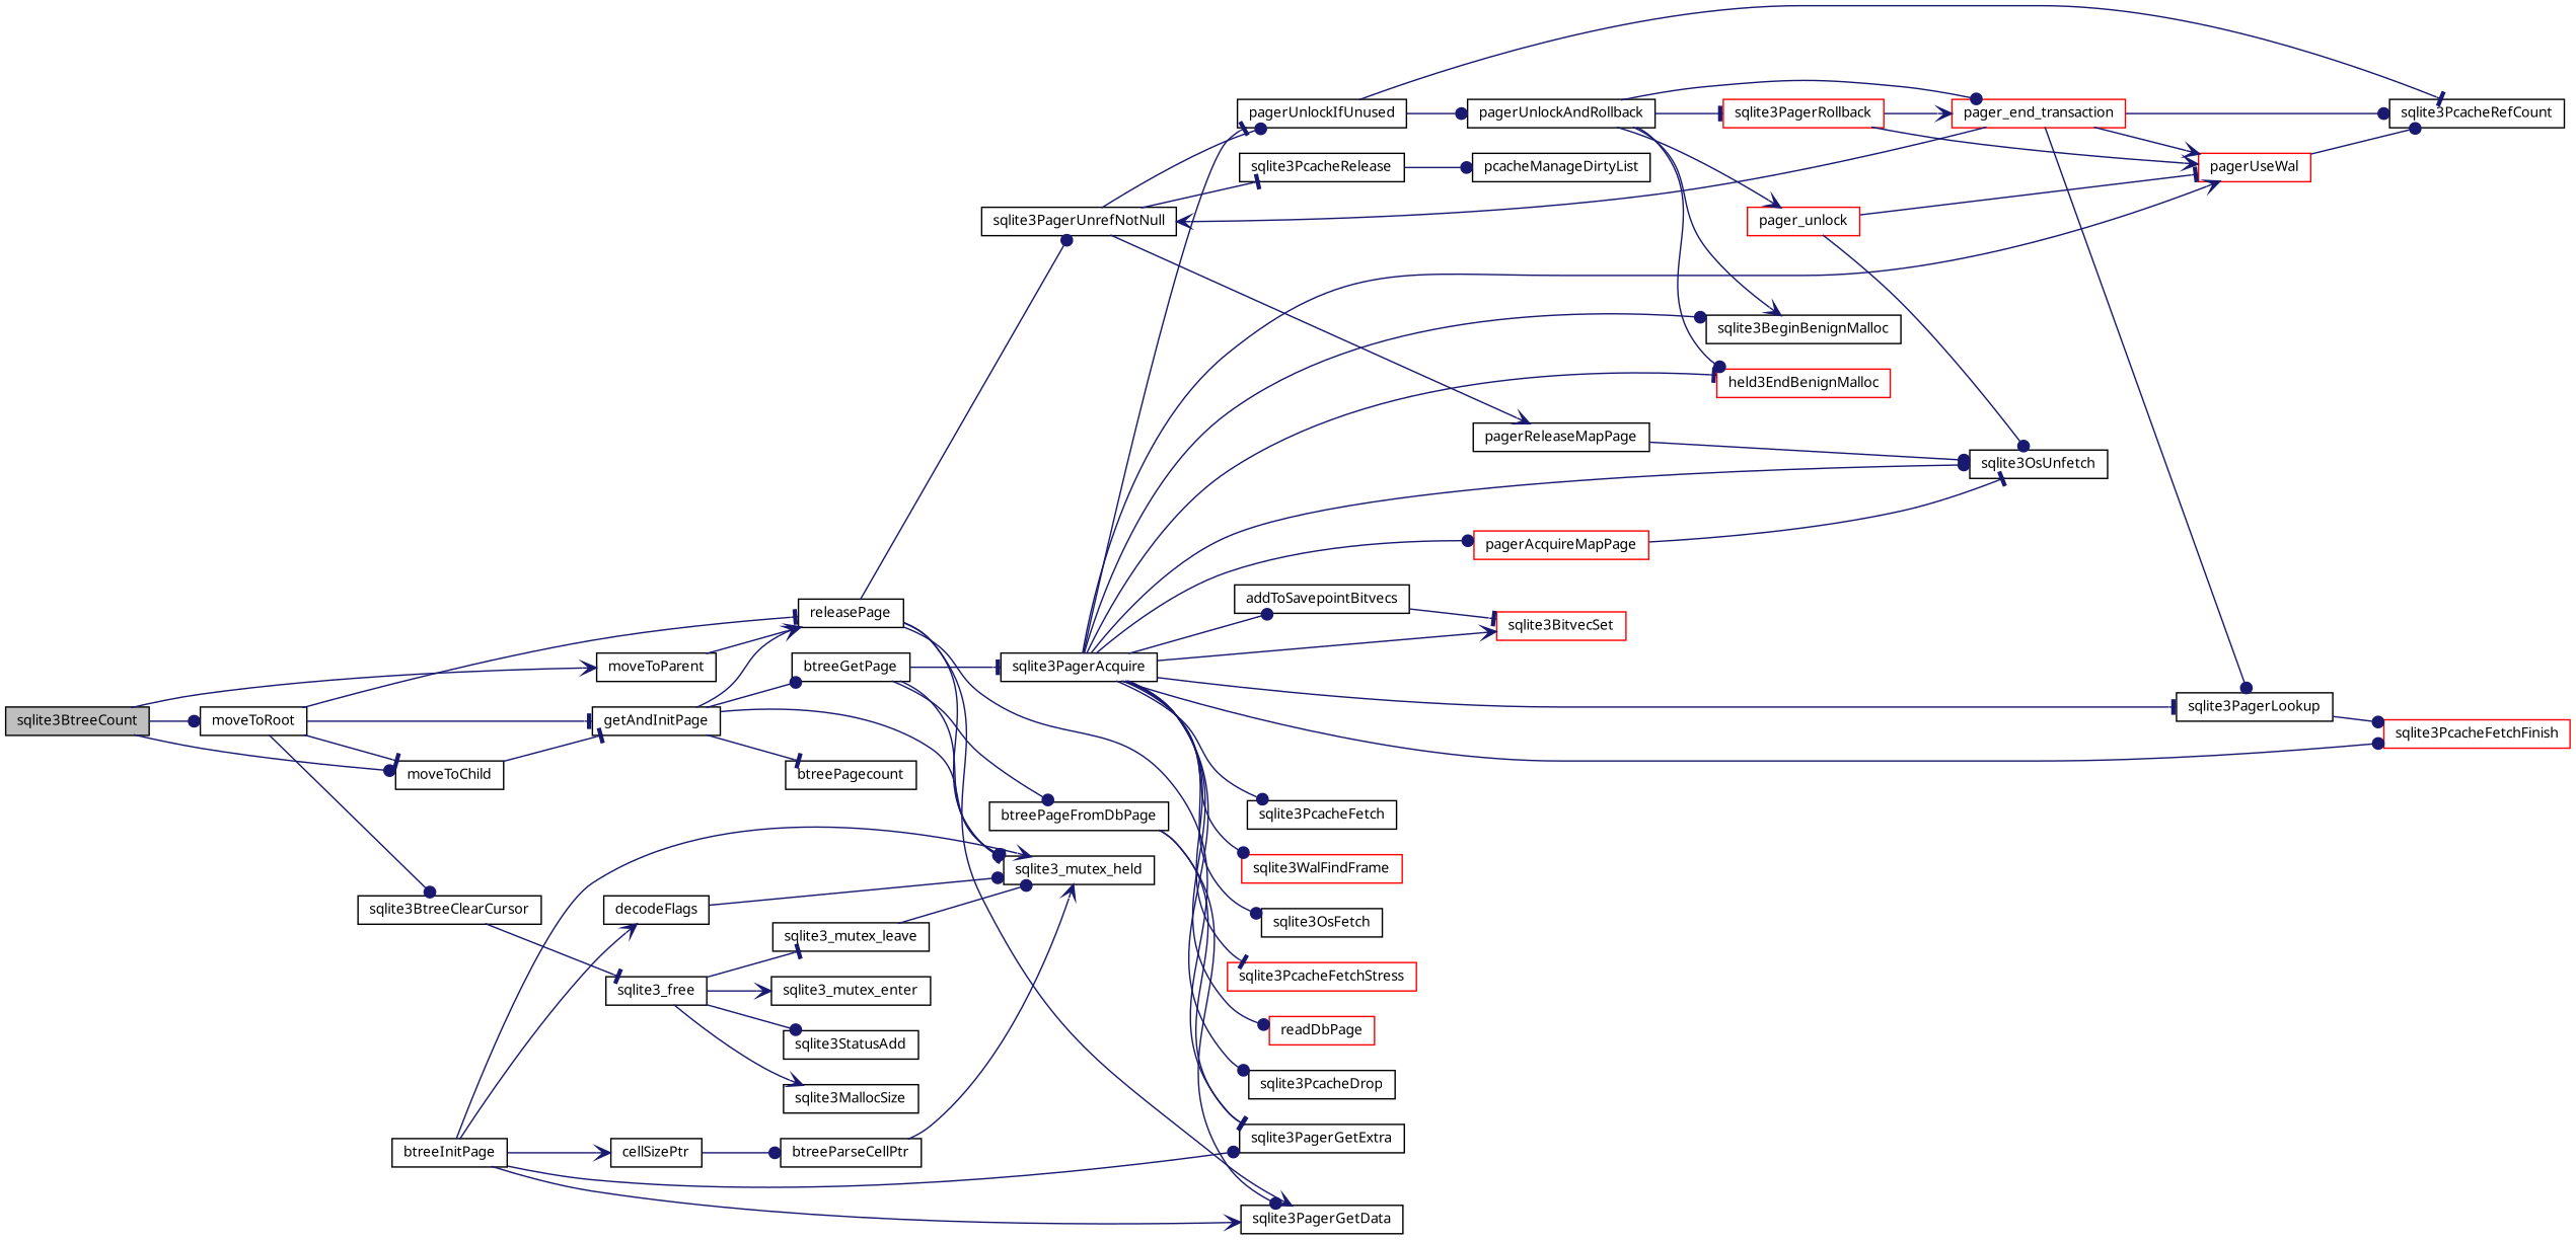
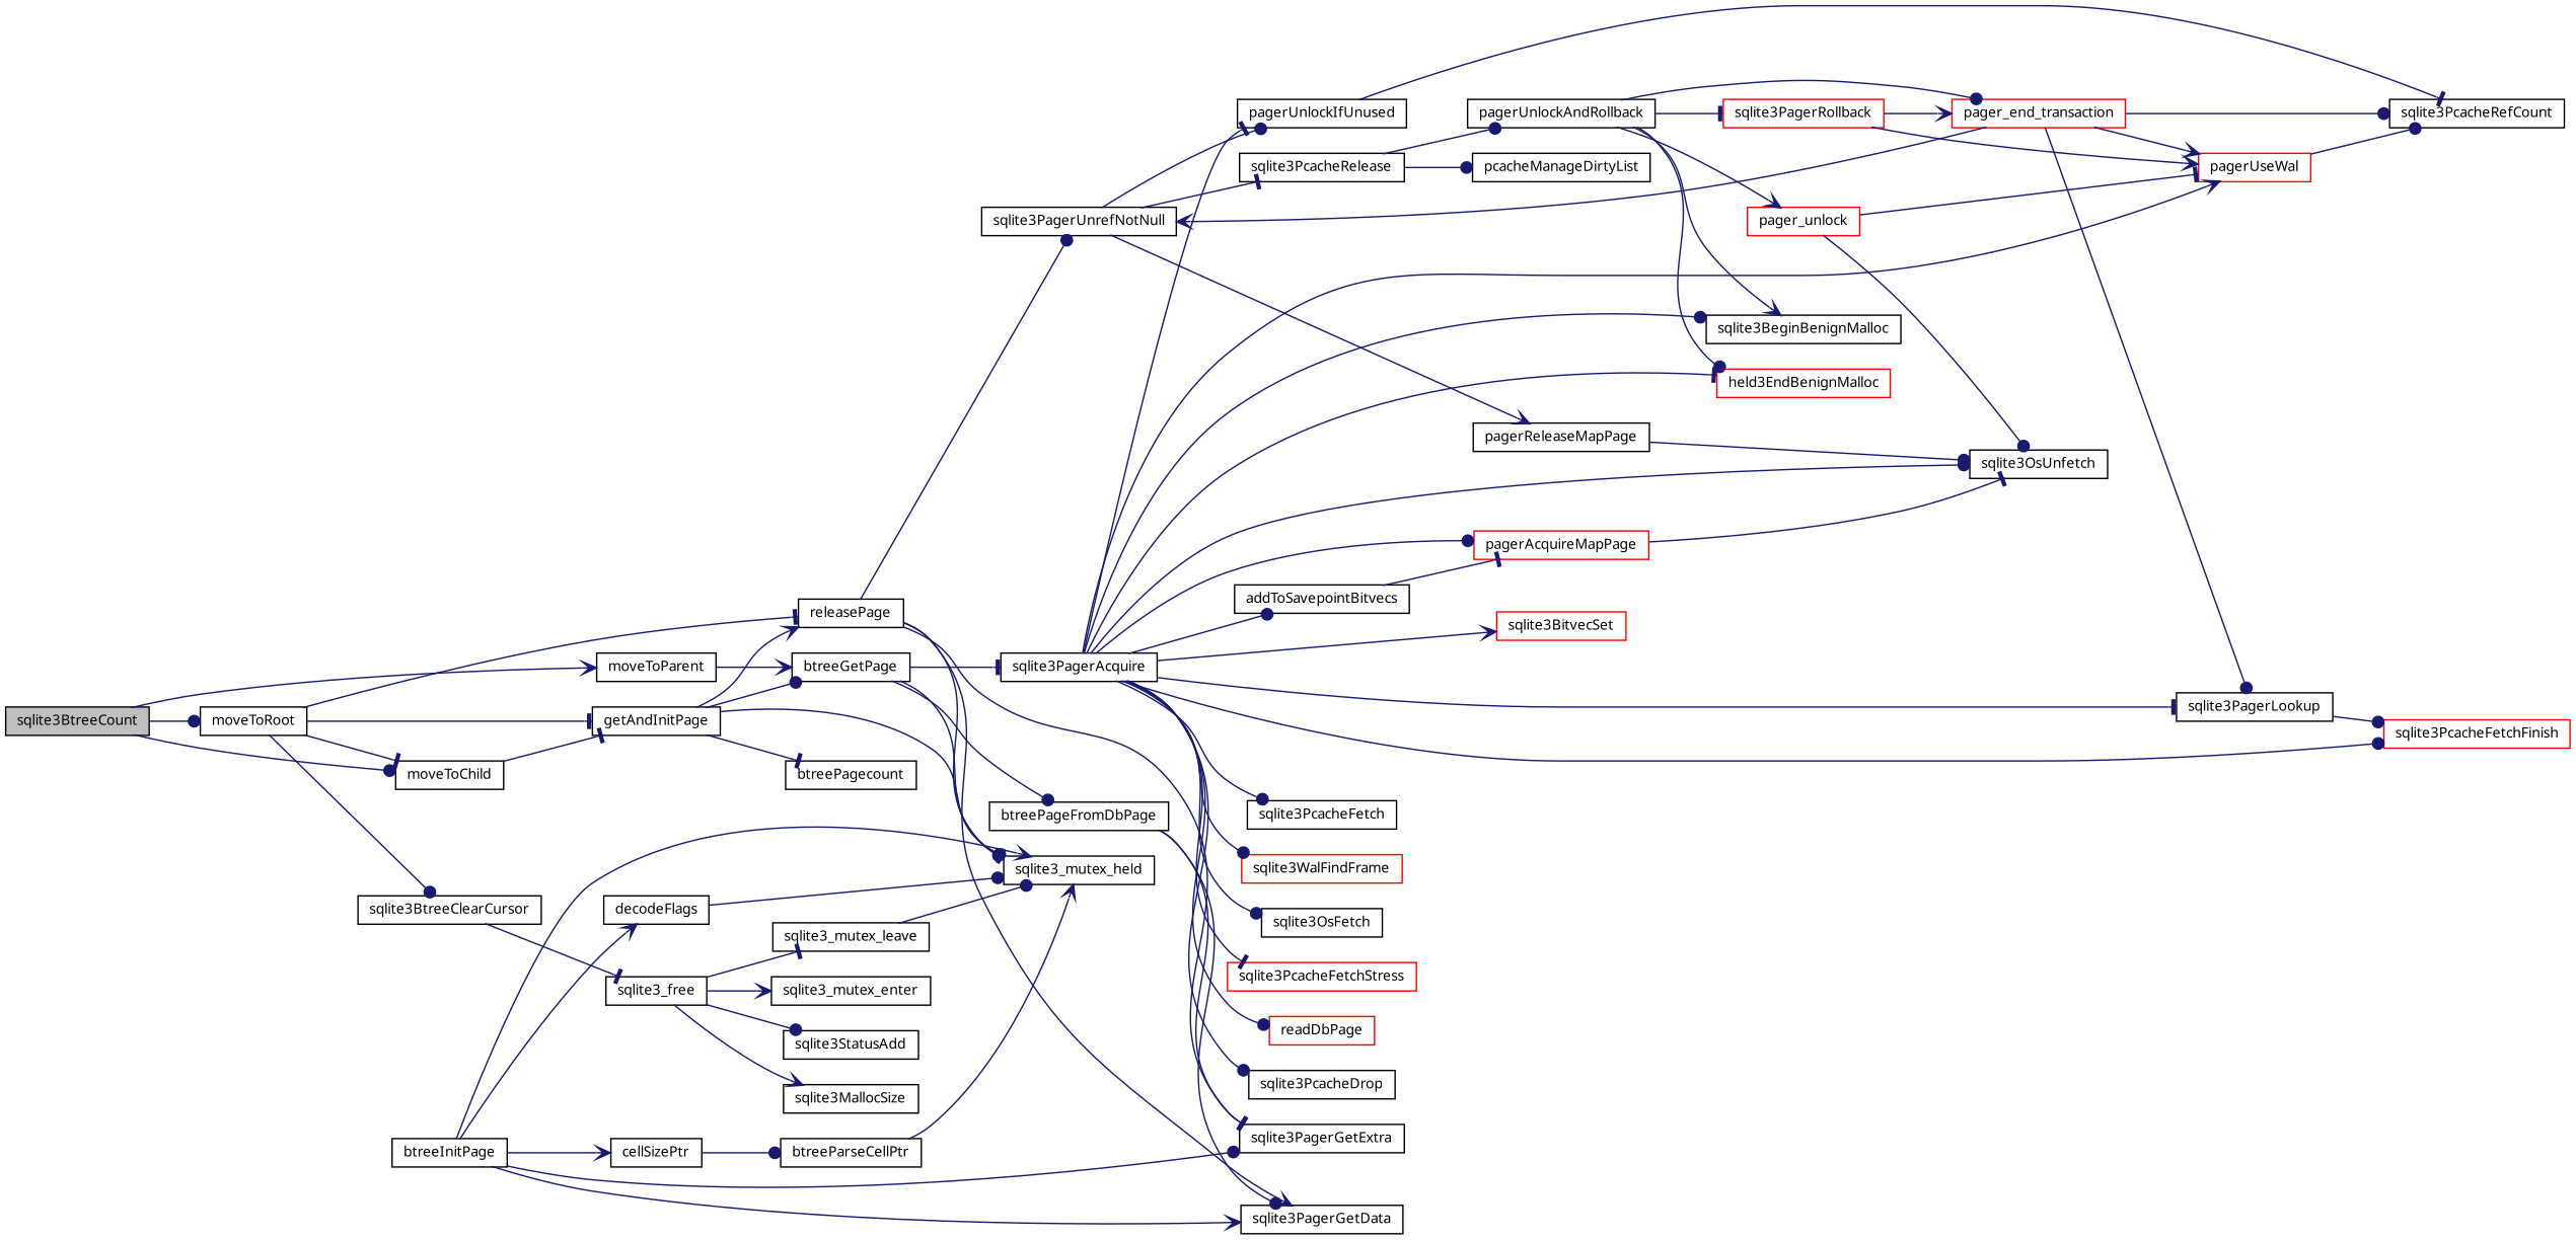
  digraph {
    fontname="Noto Sans"
    rankdir=LR
    node [color=black fillcolor=white fontname="Noto Sans" fontsize=10 shape=record style=filled]
    edge [arrowhead=dot color=midnightblue fontname="Noto Sans" fontsize=10 labelfontname=FreeSans labelfontsize=10 style=solid]
    n1 [fillcolor=grey75 fontcolor=black height=0.2 label=sqlite3BtreeCount width=0.4]
    n2 [height=0.2 label=moveToRoot width=0.4]
    n3 [height=0.2 label=moveToChild width=0.4]
    n4 [height=0.2 label=moveToParent width=0.4]
    n5 [height=0.2 label=sqlite3BtreeClearCursor width=0.4]
    n6 [height=0.2 label=releasePage width=0.4]
    n7 [height=0.2 label=getAndInitPage width=0.4]
    n8 [height=0.2 label=sqlite3_free width=0.4]
    n9 [height=0.2 label=sqlite3_mutex_held width=0.4]
    n10 [height=0.2 label=sqlite3PagerGetExtra width=0.4]
    n11 [height=0.2 label=sqlite3PagerGetData width=0.4]
    n12 [height=0.2 label=sqlite3PagerUnrefNotNull width=0.4]
    n13 [height=0.2 label=btreePagecount width=0.4]
    n14 [height=0.2 label=btreeGetPage width=0.4]
    n15 [height=0.2 label=sqlite3_mutex_enter width=0.4]
    n16 [height=0.2 label=sqlite3StatusAdd width=0.4]
    n17 [height=0.2 label=sqlite3MallocSize width=0.4]
    n18 [height=0.2 label=sqlite3_mutex_leave width=0.4]
    n19 [height=0.2 label=pagerReleaseMapPage width=0.4]
    n20 [height=0.2 label=sqlite3PcacheRelease width=0.4]
    n21 [height=0.2 label=pagerUnlockIfUnused width=0.4]
    n22 [height=0.2 label=sqlite3OsUnfetch width=0.4]
    n23 [height=0.2 label=pcacheManageDirtyList width=0.4]
    n24 [height=0.2 label=sqlite3PcacheRefCount width=0.4]
    n25 [height=0.2 label=pagerUnlockAndRollback width=0.4]
    n26 [height=0.2 label=sqlite3BeginBenignMalloc width=0.4]
    n27 [color=red height=0.2 label=sqlite3PagerRollback width=0.4]
    n28 [color=red height=0.2 label=pager_end_transaction width=0.4]
    n29 [color=red height=0.2 label=held3EndBenignMalloc width=0.4]
    n30 [color=red height=0.2 label=pager_unlock width=0.4]
    n31 [color=red height=0.2 label=pagerUseWal width=0.4]
    n32 [height=0.2 label=sqlite3PagerLookup width=0.4]
    n33 [color=red height=0.2 label=sqlite3PcacheFetchFinish width=0.4]
    n34 [height=0.2 label=sqlite3PcacheFetch width=0.4]
    n35 [height=0.2 label=sqlite3PagerAcquire width=0.4]
    n36 [height=0.2 label=btreePageFromDbPage width=0.4]
    n37 [height=0.2 label=btreeInitPage width=0.4]
    n38 [height=0.2 label=decodeFlags width=0.4]
    n39 [height=0.2 label=cellSizePtr width=0.4]
    n40 [color=red height=0.2 label=sqlite3WalFindFrame width=0.4]
    n41 [height=0.2 label=sqlite3OsFetch width=0.4]
    n42 [color=red height=0.2 label=pagerAcquireMapPage width=0.4]
    n43 [color=red height=0.2 label=sqlite3PcacheFetchStress width=0.4]
    n44 [color=red height=0.2 label=sqlite3BitvecSet width=0.4]
    n45 [height=0.2 label=addToSavepointBitvecs width=0.4]
    n46 [color=red height=0.2 label=readDbPage width=0.4]
    n47 [height=0.2 label=sqlite3PcacheDrop width=0.4]
    n48 [height=0.2 label=btreeParseCellPtr width=0.4]
    n1 -> n2
    n1 -> n3
    n1 -> n4 [arrowhead=vee]
    n2 -> n3 [arrowhead=tee]
    n2 -> n5
    n2 -> n6 [arrowhead=tee]
    n2 -> n7 [arrowhead=tee]
    n3 -> n7 [arrowhead=tee]
-   n4 -> n6 [arrowhead=vee]
+   n4 -> n14 [arrowhead=vee]
    n5 -> n8 [arrowhead=tee]
    n6 -> n9
    n6 -> n10 [arrowhead=tee]
    n6 -> n11 [arrowhead=vee]
    n6 -> n12
    n7 -> n6 [arrowhead=vee]
    n7 -> n9
    n7 -> n13 [arrowhead=tee]
    n7 -> n14
    n8 -> n15 [arrowhead=vee]
    n8 -> n16
    n8 -> n17 [arrowhead=vee]
    n8 -> n18 [arrowhead=tee]
    n12 -> n19 [arrowhead=vee]
    n12 -> n20 [arrowhead=tee]
    n12 -> n21
    n14 -> n9 [arrowhead=tee]
    n14 -> n35 [arrowhead=tee]
    n14 -> n36
    n18 -> n9
    n19 -> n22
    n20 -> n23
    n21 -> n24 [arrowhead=tee]
-   n21 -> n25
+   n20 -> n25
    n25 -> n26 [arrowhead=vee]
    n25 -> n27 [arrowhead=tee]
    n25 -> n28
    n25 -> n29
    n25 -> n30 [arrowhead=vee]
    n27 -> n28 [arrowhead=vee]
    n27 -> n31 [arrowhead=vee]
    n28 -> n12 [arrowhead=vee]
    n28 -> n24
    n28 -> n31 [arrowhead=vee]
    n28 -> n32
    n30 -> n22
    n30 -> n31 [arrowhead=tee]
    n31 -> n24
    n32 -> n33
    n35 -> n21 [arrowhead=tee]
    n35 -> n22
    n35 -> n26
    n35 -> n29 [arrowhead=tee]
    n35 -> n31 [arrowhead=vee]
    n35 -> n32 [arrowhead=tee]
    n35 -> n33
    n35 -> n34
    n35 -> n40
    n35 -> n41
    n35 -> n42
    n35 -> n43 [arrowhead=tee]
    n35 -> n44 [arrowhead=vee]
    n35 -> n45
    n35 -> n46
    n35 -> n47
    n36 -> n10 [arrowhead=tee]
    n36 -> n11
    n37 -> n9 [arrowhead=vee]
    n37 -> n10
    n37 -> n11 [arrowhead=vee]
    n37 -> n38 [arrowhead=vee]
    n37 -> n39 [arrowhead=vee]
    n38 -> n9
    n39 -> n48
    n42 -> n22 [arrowhead=tee]
-   n45 -> n44 [arrowhead=tee]
+   n45 -> n42 [arrowhead=tee]
    n48 -> n9 [arrowhead=vee]
  }
